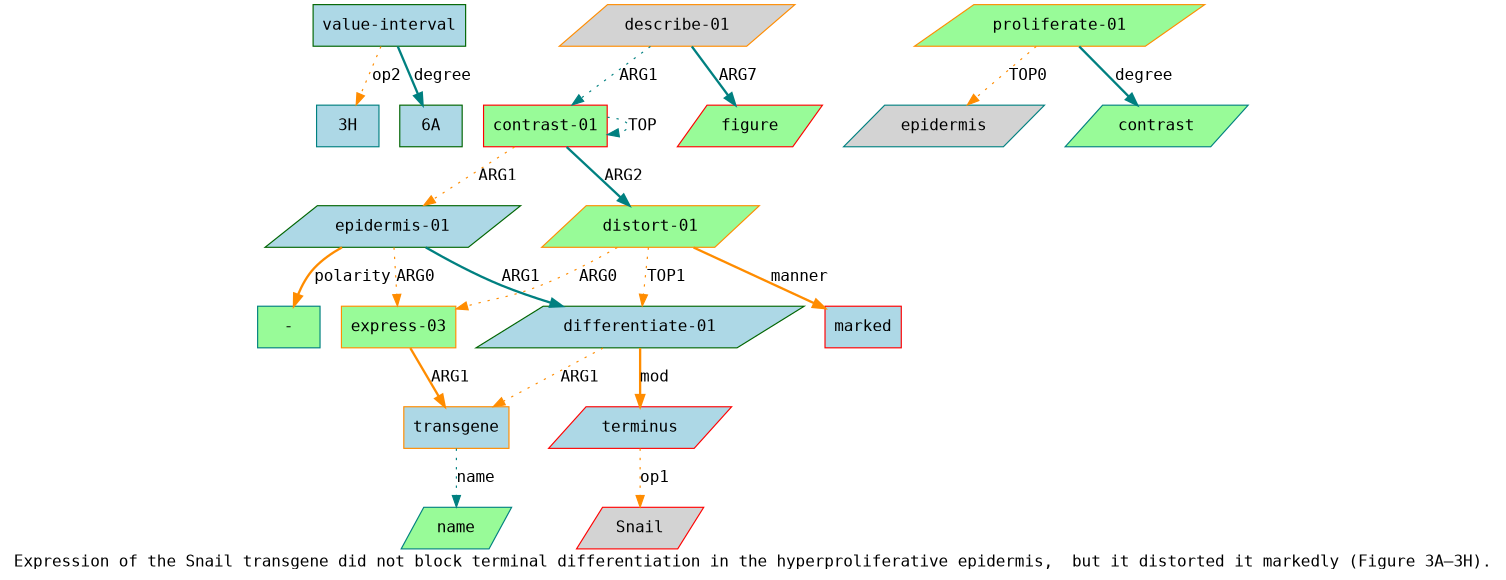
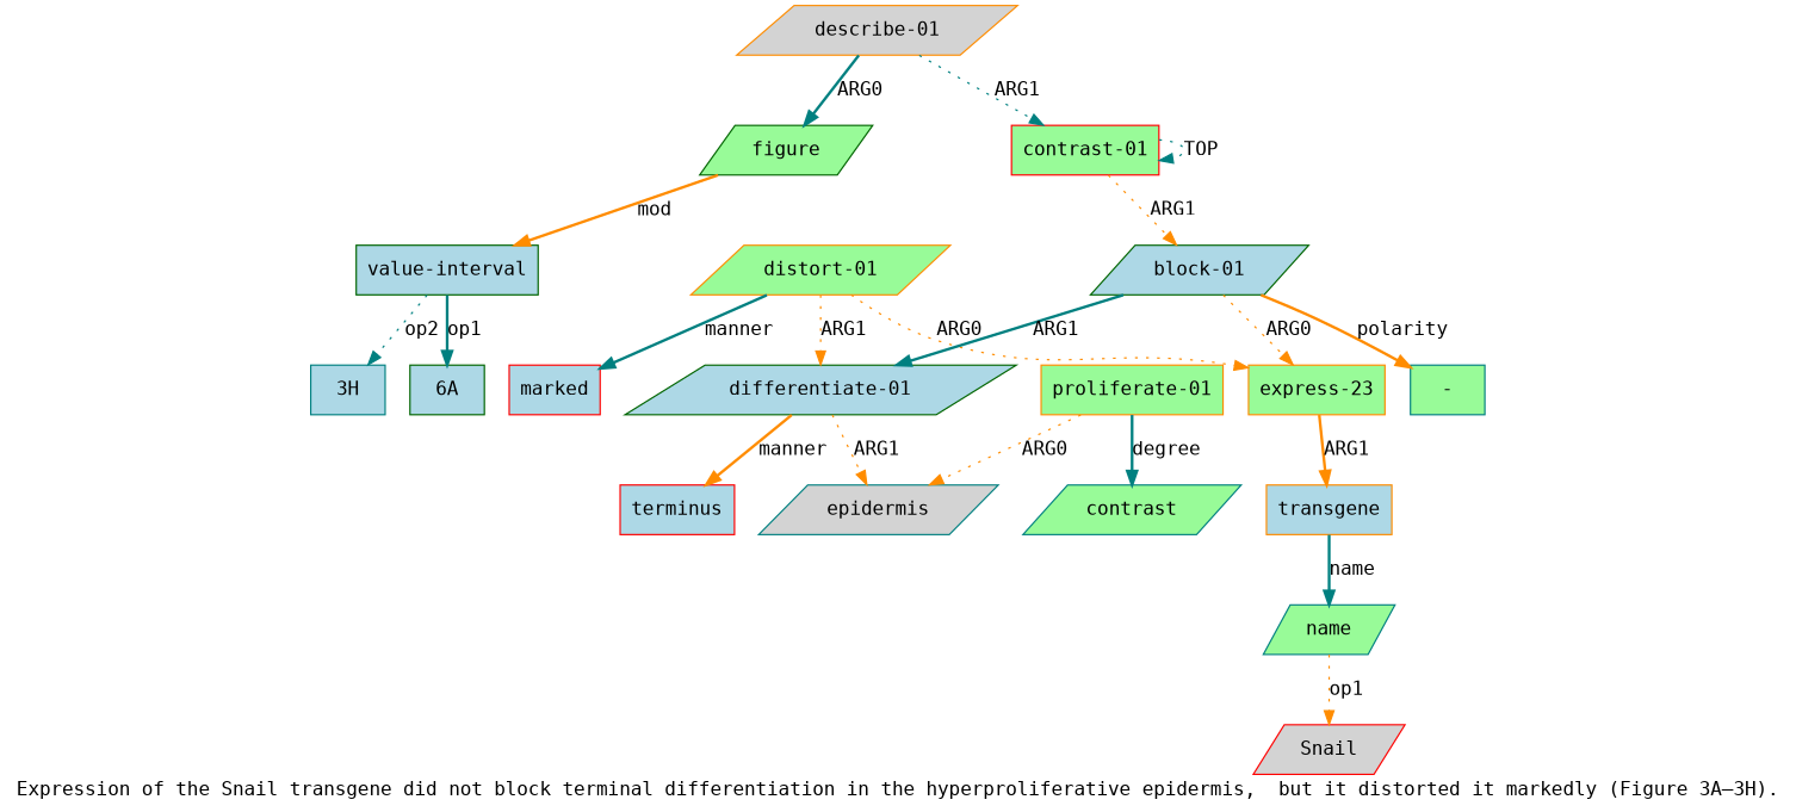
  digraph {
    fontname="DejaVu Sans Mono"
    label="Expression of the Snail transgene did not block terminal differentiation in the hyperproliferative epidermis,  but it distorted it markedly (Figure 3A–3H)."
    node [color=teal fillcolor=lightblue fontname="DejaVu Sans Mono" gold_ind=-1 shape=parallelogram style=filled test_ind=-1]
    edge [color=darkorange fontname="DejaVu Sans Mono" gold_label=ARG1 style=dotted test_label=ARG1]
    n1 [color=darkgreen gold_ind=14 gold_label="value-interval" label="value-interval" shape=box test_ind=14 test_label="value-interval"]
    n2 [gold_label="3H" label="3H" shape=box test_label="3H"]
    n3 [color=darkgreen gold_label="3A" label="6A" shape=box test_label="3A"]
    n4 [color=red gold_ind=11 gold_label=marked label=marked shape=box test_ind=11 test_label=marked]
    n5 [color=darkorange fillcolor=palegreen gold_ind=10 gold_label="distort-01" label="distort-01" test_ind=10 test_label="distort-01"]
-   n6 [color=darkorange fillcolor=palegreen gold_ind=2 gold_label="express-03" label="express-03" shape=box test_ind=2 test_label="express-03"]
+   n6 [color=darkorange fillcolor=palegreen gold_ind=2 gold_label="express-03" label="express-23" shape=box test_ind=2 test_label="express-03"]
    n7 [color=darkgreen gold_ind=5 gold_label="differentiate-01" label="differentiate-01" test_ind=5 test_label="differentiate-01"]
    n8 [color=darkorange gold_ind=3 gold_label=transgene label=transgene shape=box test_ind=3 test_label=transgene]
    n9 [fillcolor=lightgrey gold_ind=6 gold_label=epidermis label=epidermis test_ind=6 test_label=epidermis]
-   n10 [color=red gold_ind=9 gold_label=terminus label=terminus test_ind=9 test_label=terminus]
+   n10 [color=red gold_ind=9 gold_label=terminus label=terminus shape=box test_ind=9 test_label=terminus]
    n11 [fillcolor=palegreen gold_ind=4 gold_label=name label=name test_ind=4 test_label=name]
-   n12 [color=red fillcolor=palegreen gold_ind=13 gold_label=figure label=figure test_ind=13 test_label=figure]
+   n12 [color=darkgreen fillcolor=palegreen gold_ind=13 gold_label=figure label=figure test_ind=13 test_label=figure]
    n13 [color=darkorange fillcolor=lightgrey gold_ind=12 gold_label="describe-01" label="describe-01" test_ind=12 test_label="describe-01"]
    n14 [color=red fillcolor=palegreen gold_ind=0 gold_label="contrast-01" label="contrast-01" shape=box test_ind=0 test_label="contrast-01"]
-   n15 [color=darkgreen gold_ind=1 gold_label="block-01" label="epidermis-01" test_ind=1 test_label="block-01"]
+   n15 [color=darkgreen gold_ind=1 gold_label="block-01" label="block-01" test_ind=1 test_label="block-01"]
    n16 [fillcolor=palegreen gold_label="-" label="-" shape=box test_label="-"]
    n17 [color=red fillcolor=lightgrey gold_label=Snail label=Snail test_label=Snail]
-   n18 [color=darkorange fillcolor=palegreen gold_ind=7 gold_label="proliferate-01" label="proliferate-01" test_ind=7 test_label="proliferate-01"]
+   n18 [color=darkorange fillcolor=palegreen gold_ind=7 gold_label="proliferate-01" label="proliferate-01" shape=box test_ind=7 test_label="proliferate-01"]
    n19 [fillcolor=palegreen gold_ind=8 gold_label=hyper label=contrast test_ind=8 test_label=hyper]
-   n1 -> n2 [gold_label=op2 label=op2 test_label=op2]
-   n1 -> n3 [color=teal gold_label=op1 label=degree style=bold test_label=op1]
-   n5 -> n4 [gold_label=manner label=manner style=bold test_label=manner]
+   n1 -> n2 [color=teal gold_label=op2 label=op2 test_label=op2]
+   n1 -> n3 [color=teal gold_label=op1 label=op1 style=bold test_label=op1]
+   n5 -> n4 [color=teal gold_label=manner label=manner style=bold test_label=manner]
    n5 -> n6 [gold_label=ARG0 label=ARG0 test_label=ARG0]
-   n5 -> n7 [label=TOP1]
+   n5 -> n7 [label=ARG1]
    n6 -> n8 [label=ARG1 style=bold]
-   n7 -> n8 [label=ARG1]
-   n7 -> n10 [gold_label=mod label=mod style=bold test_label=mod]
-   n8 -> n11 [color=teal gold_label=name label=name test_label=name]
-   n10 -> n17 [gold_label=op1 label=op1 test_label=op1]
-   n13 -> n12 [color=teal gold_label=ARG0 label=ARG7 style=bold test_label=ARG0]
+   n7 -> n9 [label=ARG1]
+   n7 -> n10 [gold_label=mod label=manner style=bold test_label=mod]
+   n8 -> n11 [color=teal gold_label=name label=name style=bold test_label=name]
+   n11 -> n17 [gold_label=op1 label=op1 test_label=op1]
+   n12 -> n1 [gold_label=mod label=mod style=bold test_label=mod]
+   n13 -> n12 [color=teal gold_label=ARG0 label=ARG0 style=bold test_label=ARG0]
    n13 -> n14 [color=teal label=ARG1]
-   n14 -> n5 [color=teal gold_label=ARG2 label=ARG2 style=bold test_label=ARG2]
    n14 -> n14 [color=teal gold_label=TOP label=TOP test_label=TOP]
    n14 -> n15 [label=ARG1]
    n15 -> n6 [gold_label=ARG0 label=ARG0 test_label=ARG0]
    n15 -> n7 [color=teal label=ARG1 style=bold]
    n15 -> n16 [gold_label=polarity label=polarity style=bold test_label=polarity]
-   n18 -> n9 [gold_label=ARG0 label=TOP0 test_label=ARG0]
+   n18 -> n9 [gold_label=ARG0 label=ARG0 test_label=ARG0]
    n18 -> n19 [color=teal gold_label=degree label=degree style=bold test_label=degree]
  }
